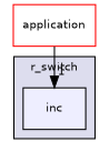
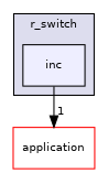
  digraph {
    compound=true
    node [fontname=Helvetica fontsize=10 shape=box style=filled]
    n1 [fillcolor="#eeeeff" label=inc pencolor=black]
    n2 [color=red fillcolor=white label=application]
    subgraph cluster_1 {
      bgcolor="#ddddee"
      fontname=Helvetica
      fontsize=10
      label=r_switch
      pencolor=black
      n1
    }
-   n2 -> n1 [headlabel=1 labeldistance=1.5 labelfontname=Helvetica labelfontsize=10]
+   n1 -> n2 [headlabel=1 labeldistance=1.5 labelfontname=Helvetica labelfontsize=10]
  }
